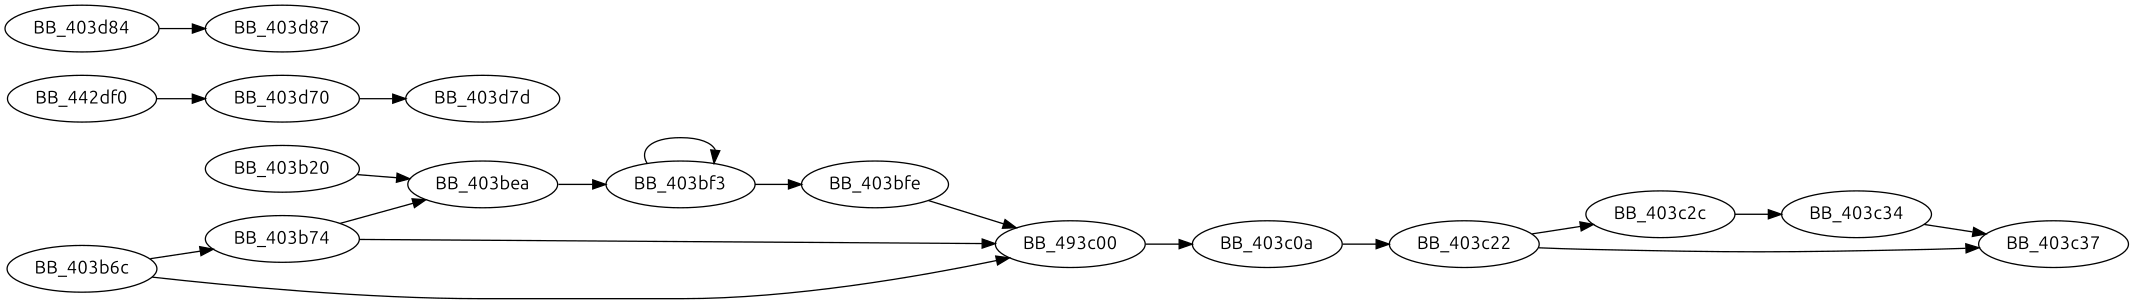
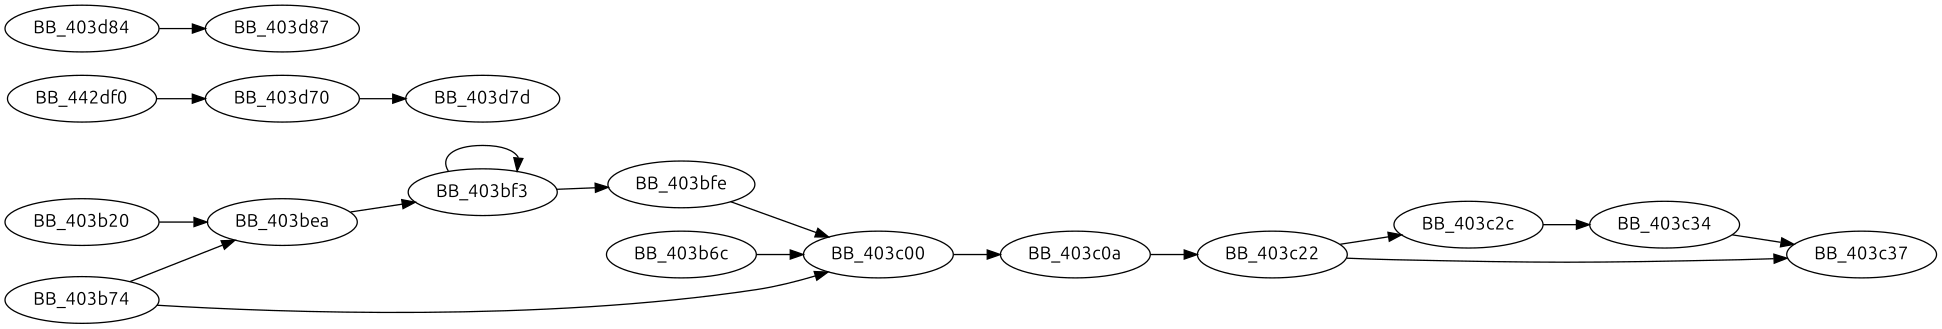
  digraph {
    fontname=Ubuntu
    rankdir=LR
    node [fontname=Ubuntu]
    edge [fontname=Ubuntu]
    BB_403b20
    BB_403bea
    BB_403bf3
    BB_403b6c
    BB_403b74
-   BB_403c00 [label=BB_493c00]
+   BB_403c00
    BB_403bfe
    BB_403c0a
    BB_403c22
    BB_403c2c
    BB_403c37
    BB_403c34
    BB_403d70
    BB_403d7d
    BB_403d84
    BB_403d87
    BB_442df0
    BB_403b20 -> BB_403bea
    BB_403bea -> BB_403bf3
    BB_403bf3 -> BB_403bf3
    BB_403bf3 -> BB_403bfe
-   BB_403b6c -> BB_403b74
    BB_403b6c -> BB_403c00
    BB_403b74 -> BB_403bea
    BB_403b74 -> BB_403c00
    BB_403c00 -> BB_403c0a
    BB_403bfe -> BB_403c00
    BB_403c0a -> BB_403c22
    BB_403c22 -> BB_403c2c
    BB_403c22 -> BB_403c37
    BB_403c2c -> BB_403c34
    BB_403c34 -> BB_403c37
    BB_403d70 -> BB_403d7d
    BB_403d84 -> BB_403d87
    BB_442df0 -> BB_403d70
  }
